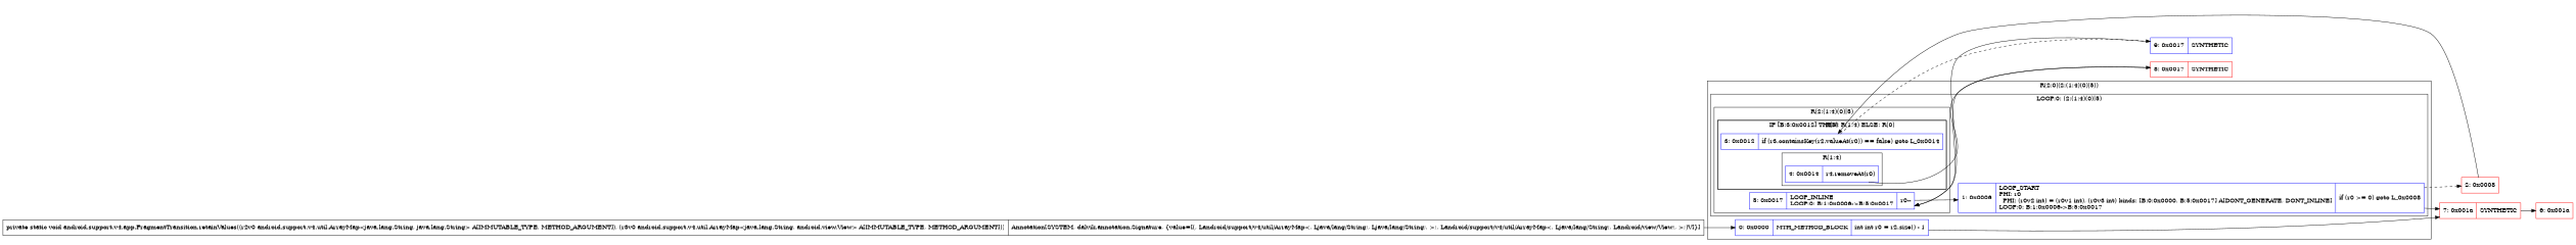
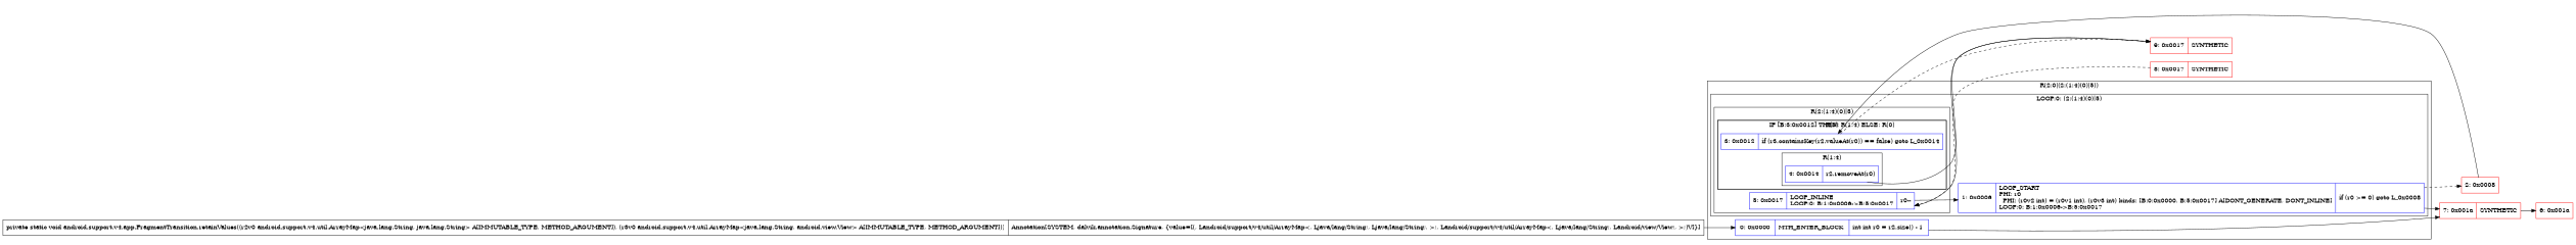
  digraph {
    rankdir=LR
    node [color=blue shape=record]
-   n1 [label="{4\:\ 0x0014|r4.removeAt(r0)\l}"]
+   n1 [label="{4\:\ 0x0014|r2.removeAt(r0)\l}"]
    n2 [label="{3\:\ 0x0012|if (r3.containsKey(r2.valueAt(r0)) == false) goto L_0x0014\l}"]
    n3 [label="{5\:\ 0x0017|LOOP_INLINE\lLOOP:0: B:1:0x0006\-\>B:5:0x0017\l|r0\-\-\l}"]
    n4 [label="{1\:\ 0x0006|LOOP_START\lPHI: r0 \l  PHI: (r0v2 int) = (r0v1 int), (r0v3 int) binds: [B:0:0x0000, B:5:0x0017] A[DONT_GENERATE, DONT_INLINE]\lLOOP:0: B:1:0x0006\-\>B:5:0x0017\l|if (r0 \>= 0) goto L_0x0008\l}"]
-   n5 [label="{0\:\ 0x0000|MTH_METHOD_BLOCK\l|int int r0 = r2.size() \- 1\l}"]
+   n5 [label="{0\:\ 0x0000|MTH_ENTER_BLOCK\l|int int r0 = r2.size() \- 1\l}"]
    n6 [color=red label="{8\:\ 0x0017|SYNTHETIC\l}"]
-   n7 [label="{9\:\ 0x0017|SYNTHETIC\l}"]
+   n7 [color=red label="{9\:\ 0x0017|SYNTHETIC\l}"]
    n8 [color=red label="{2\:\ 0x0008}"]
    n9 [color=red label="{7\:\ 0x001a|SYNTHETIC\l}"]
    n10 [color=red label="{6\:\ 0x001a}"]
    n11 [label="{private static void android.support.v4.app.FragmentTransition.retainValues((r2v0 android.support.v4.util.ArrayMap\<java.lang.String, java.lang.String\> A[IMMUTABLE_TYPE, METHOD_ARGUMENT]), (r3v0 android.support.v4.util.ArrayMap\<java.lang.String, android.view.View\> A[IMMUTABLE_TYPE, METHOD_ARGUMENT]))  | Annotation[SYSTEM, dalvik.annotation.Signature, \{value=[(, Landroid\/support\/v4\/util\/ArrayMap\<, Ljava\/lang\/String;, Ljava\/lang\/String;, \>;, Landroid\/support\/v4\/util\/ArrayMap\<, Ljava\/lang\/String;, Landroid\/view\/View;, \>;)V]\}]\l}" color=""]
    subgraph cluster_1 {
      label="R(2:0|(2:(1:4)(0)|5))"
      n5
      subgraph cluster_2 {
        label="LOOP:0: (2:(1:4)(0)|5)"
        n4
        subgraph cluster_3 {
          label="R(2:(1:4)(0)|5)"
          n3
          subgraph cluster_4 {
            label="IF [B:3:0x0012] THEN: R(1:4) ELSE: R(0)"
            n2
            subgraph cluster_5 {
              label="R(1:4)"
              n1
            }
            subgraph cluster_6 {
              label="R(0)"
            }
          }
        }
      }
    }
-   n1 -> n6
+   n1 -> n7
    n2 -> n7 [style=dashed]
    n3 -> n4
    n4 -> n8 [style=dashed]
    n4 -> n9 [style=solid]
    n5 -> n9
-   n6 -> n3
+   n6 -> n3 [style=dashed]
    n7 -> n3
    n8 -> n2
    n9 -> n10
    n11 -> n5
  }
